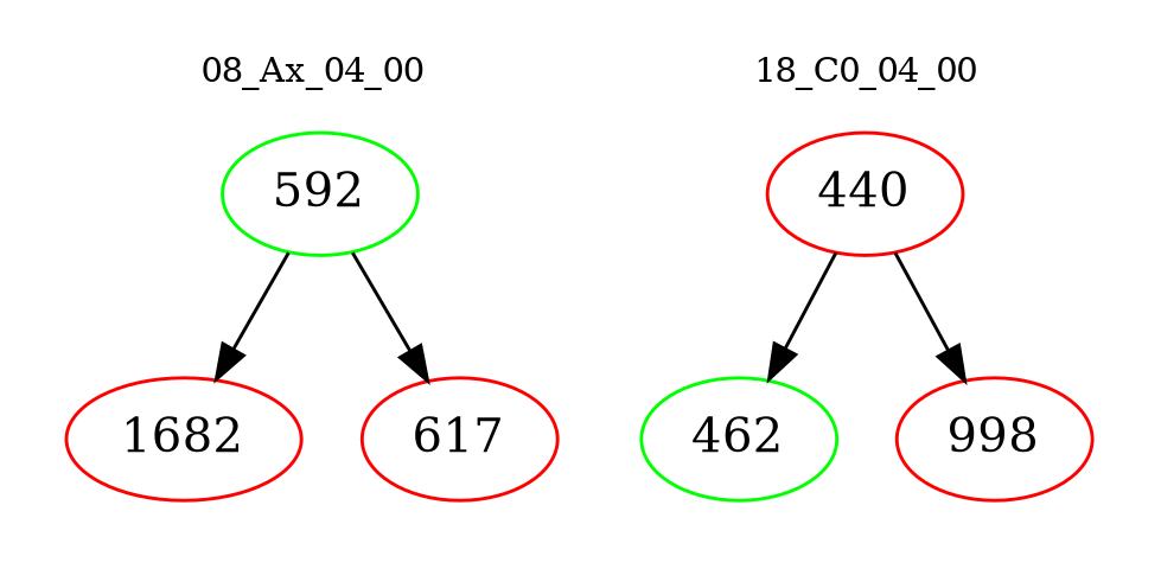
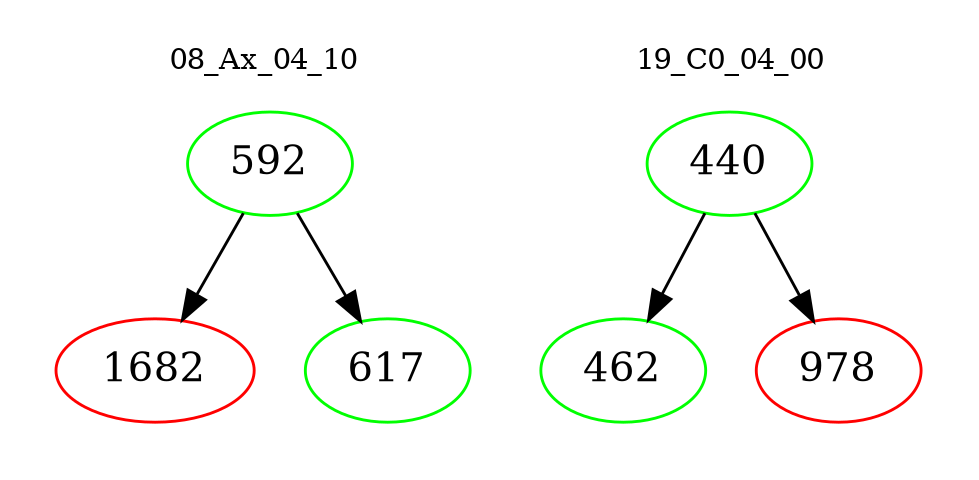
  digraph {
    node [color=green]
    edge [color=black]
    n1 [label=592]
    n2 [color=red label=1682]
-   n3 [color=red label=617]
-   n4 [color=red label=440]
+   n3 [label=617]
+   n4 [label=440]
    n5 [label=462]
-   n6 [color=red label=998]
+   n6 [color=red label=978]
    subgraph cluster_1 {
      color=white
      fontsize=10
-     label="08_Ax_04_00"
+     label="08_Ax_04_10"
      n1
      n2
      n3
    }
    subgraph cluster_2 {
      color=white
      fontsize=10
-     label="18_C0_04_00"
+     label="19_C0_04_00"
      n4
      n5
      n6
    }
    n1 -> n2
    n1 -> n3
    n4 -> n5
    n4 -> n6
  }
